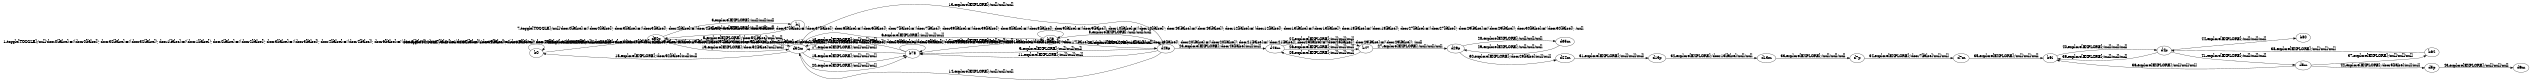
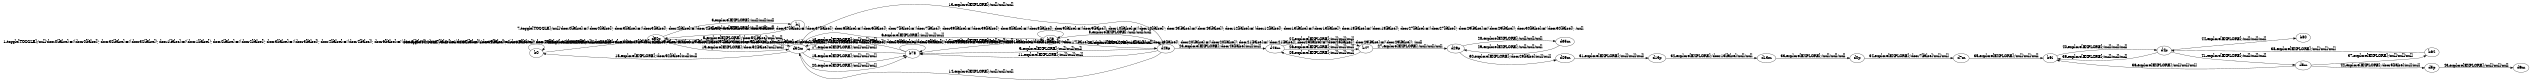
  digraph {
    rankdir=LR
    b0
    d52p
    b1
    d52m
    b79
    d43p
    b78
    d43m
    b47
    d29p
    n11 [label=d35m]
-   d29m [label=d24m]
+   d29m
    d13p
    d13m
-   d7p
+   d7p [label=d0p]
    d7m
    b61
    d4p
    d5m
    b62
    d5p
    b80
    d9m
    b0 -> b0 [label="1-toggle[TOGGLE];/null/door0[false]:=!(door0[false]); door32[false]:=!(door32[false]); door1[false]:=!(door1[false]); door2[false]:=!(door2[false]); door3[false]:=!(door3[false]); door4[false]:=!(door4[false]); door6[false]:=!(door6[false]); door7[false]:=!(door7[false]); door9[false]:=!(door9[false]); door43[false]:=!(door43[false]); door13[false]:=!(door13[false]); door19[false]:=!(door19[false]); door52[false]:=!(door52[false]); door21[false]:=!(door21[false]); door23[false]:=!(door23[false]); door26[false]:=!(door26[false]); door29[false]:=!(door29[false]); door31[false]:=!(door31[false]); /null"]
    b0 -> d52p [label="2-explore[EXPLORE];/null/null/null"]
    d52p -> b1 [label="3-explore[EXPLORE];/null/null/null"]
    d52p -> d52m [label="5-explore[EXPLORE];/door52[false]/null/null"]
    d52p -> d52m [label="19-explore[EXPLORE];/door52[false]/null/null"]
    b1 -> d52p [label="4-explore[EXPLORE];/null/null/null"]
    d52m -> b0 [label="18-explore[EXPLORE];/door52[false]/null/null"]
    d52m -> b79 [label="6-explore[EXPLORE];/null/null/null"]
    d52m -> d43p [label="13-explore[EXPLORE];/null/null/null"]
    d52m -> b78 [label="15-explore[EXPLORE];/null/null/null"]
    d52m -> b78 [label="20-explore[EXPLORE];/null/null/null"]
    b79 -> b79 [label="7-toggle[TOGGLE];/null/door0[false]:=!(door0[false]); door3[false]:=!(door3[false]); door4[false]:=!(door4[false]); door5[false]:=!(door5[false]); door37[false]:=!(door37[false]); door6[false]:=!(door6[false]); door7[false]:=!(door7[false]); door39[false]:=!(door39[false]); door8[false]:=!(door8[false]); door9[false]:=!(door9[false]); door10[false]:=!(door10[false]); door43[false]:=!(door43[false]); door12[false]:=!(door12[false]); door13[false]:=!(door13[false]); door18[false]:=!(door18[false]); door27[false]:=!(door27[false]); door29[false]:=!(door29[false]); door30[false]:=!(door30[false]); /null"]
    b79 -> d43p [label="8-explore[EXPLORE];/null/null/null"]
    b79 -> d43p [label="22-explore[EXPLORE];/null/null/null"]
    d43p -> d52m [label="14-explore[EXPLORE];/null/null/null"]
    d43p -> b78 [label="9-explore[EXPLORE];/null/null/null"]
    d43p -> b78 [label="11-explore[EXPLORE];/null/null/null"]
    d43p -> d43m [label="23-explore[EXPLORE];/door43[false]/null/null"]
    b78 -> d52m [label="12-explore[EXPLORE];/null/null/null"]
    b78 -> d52m [label="17-explore[EXPLORE];/null/null/null"]
    b78 -> b79 [label="21-explore[EXPLORE];/null/null/null"]
    b78 -> b78 [label="16-toggle[TOGGLE];/null/door32[false]:=!(door32[false]); door1[false]:=!(door1[false]); door2[false]:=!(door2[false]); door3[false]:=!(door3[false]); door4[false]:=!(door4[false]); door7[false]:=!(door7[false]); door9[false]:=!(door9[false]); door10[false]:=!(door10[false]); door43[false]:=!(door43[false]); door12[false]:=!(door12[false]); door13[false]:=!(door13[false]); door17[false]:=!(door17[false]); door19[false]:=!(door19[false]); door20[false]:=!(door20[false]); door21[false]:=!(door21[false]); door25[false]:=!(door25[false]); door29[false]:=!(door29[false]); /null"]
    d43m -> b47 [label="24-explore[EXPLORE];/null/null/null"]
    d43m -> b47 [label="26-explore[EXPLORE];/null/null/null"]
    b47 -> d43m [label="25-explore[EXPLORE];/null/null/null"]
    b47 -> d29p [label="27-explore[EXPLORE];/null/null/null"]
    d29p -> n11 [label="28-explore[EXPLORE];/null/null/null"]
    d29p -> d29m [label="30-explore[EXPLORE];/door29[false]/null/null"]
    n11 -> d29p [label="29-explore[EXPLORE];/null/null/null"]
    d29m -> d13p [label="31-explore[EXPLORE];/null/null/null"]
    d13p -> d13m [label="32-explore[EXPLORE];/door13[false]/null/null"]
    d13m -> d7p [label="33-explore[EXPLORE];/null/null/null"]
    d7p -> d7m [label="34-explore[EXPLORE];/door7[false]/null/null"]
    d7m -> b61 [label="35-explore[EXPLORE];/null/null/null"]
    b61 -> d4p [label="40-explore[EXPLORE];/null/null/null"]
    d4p -> b61 [label="39-explore[EXPLORE];/null/null/null"]
    d4p -> d5m [label="41-explore[EXPLORE];/null/null/null"]
    d4p -> b80 [label="44-explore[EXPLORE];/null/null/null"]
    d5m -> b61 [label="36-explore[EXPLORE];/null/null/null"]
    d5m -> b62 [label="37-explore[EXPLORE];/null/null/null"]
    d5m -> d5p [label="42-explore[EXPLORE];/door5[false]/null/null"]
    b62 -> d4p [label="38-explore[EXPLORE];/null/null/null"]
    d5p -> d9m [label="43-explore[EXPLORE];/null/null/null"]
  }
